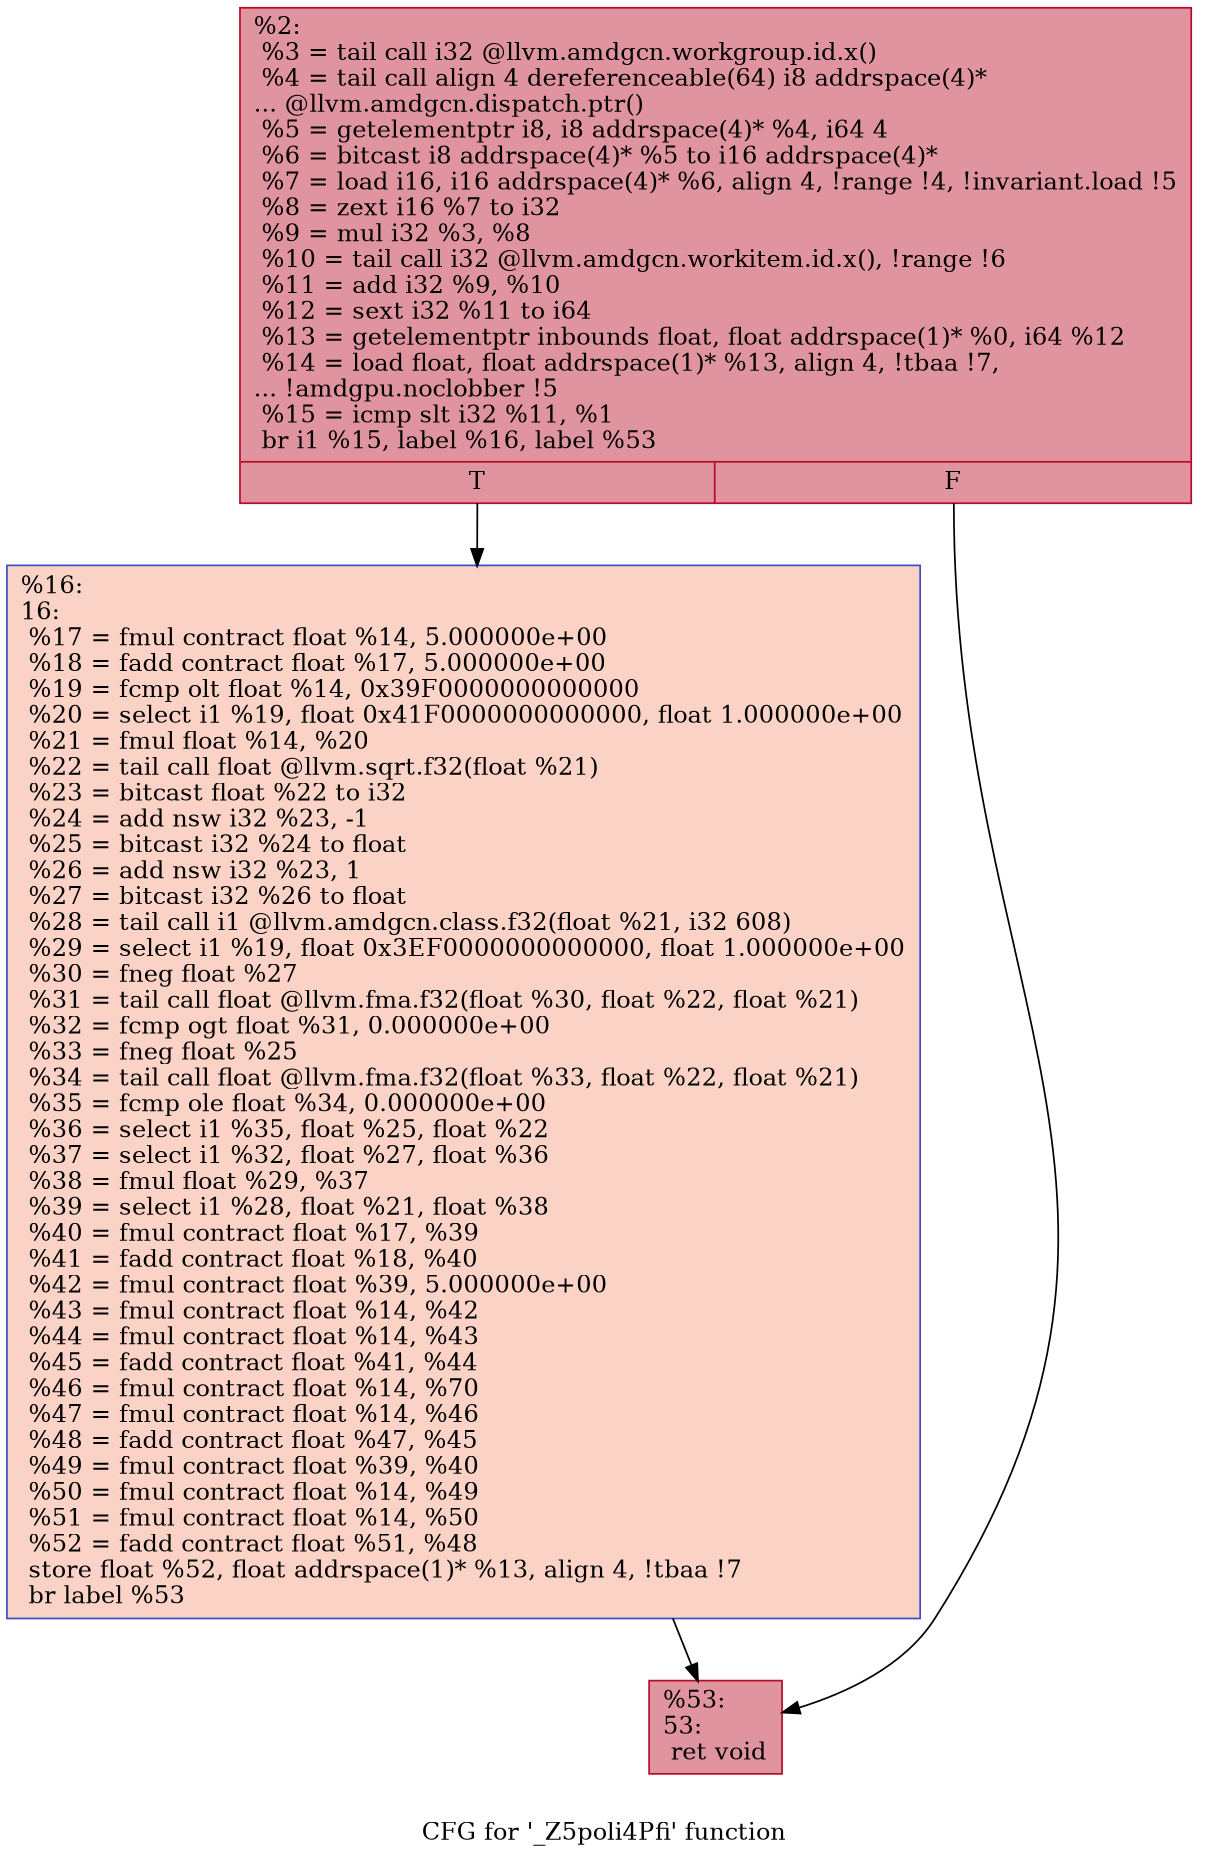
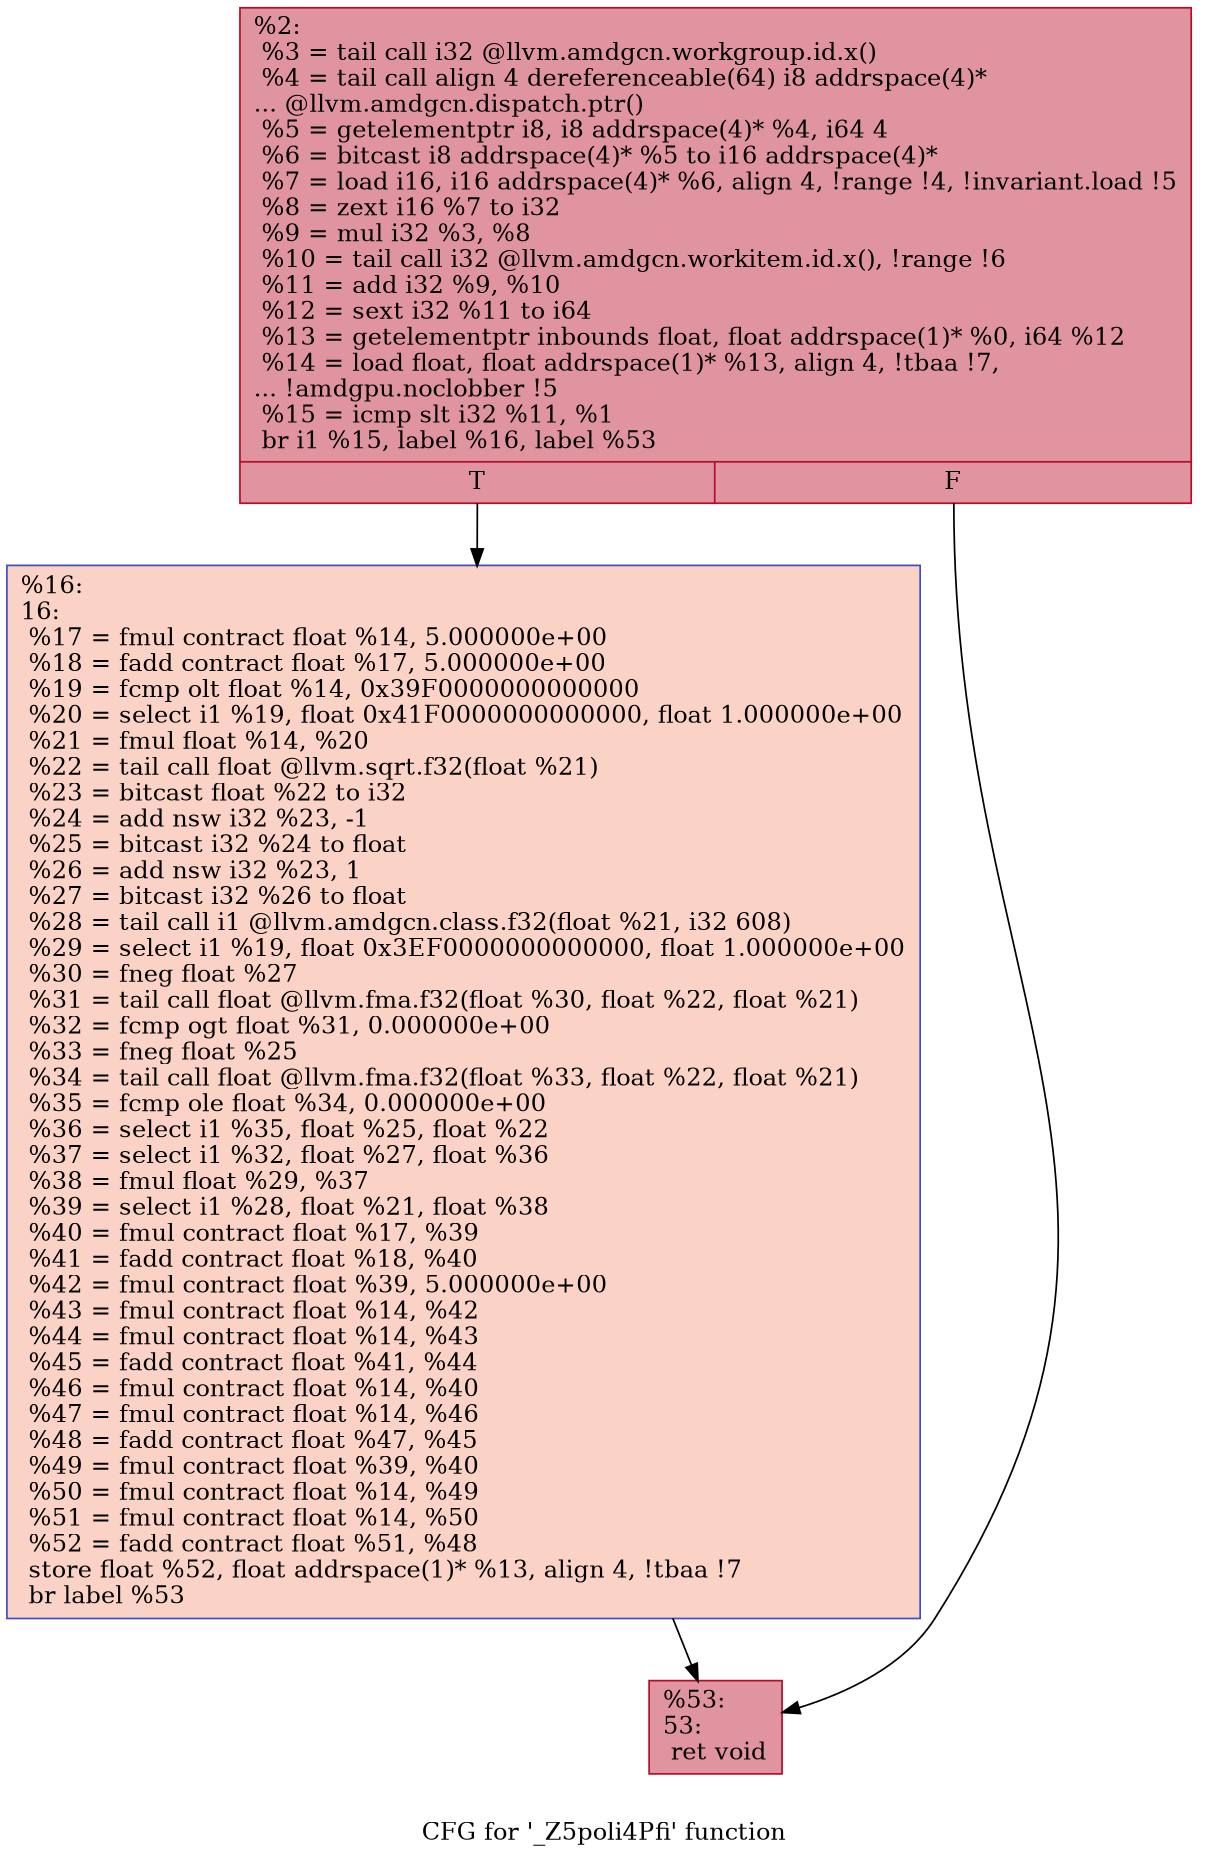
  digraph {
    label="CFG for '_Z5poli4Pfi' function"
    node [color="#b70d28ff" fillcolor="#b70d2870" shape=record style=filled]
    n1 [label="{%2:\l  %3 = tail call i32 @llvm.amdgcn.workgroup.id.x()\l  %4 = tail call align 4 dereferenceable(64) i8 addrspace(4)*\l... @llvm.amdgcn.dispatch.ptr()\l  %5 = getelementptr i8, i8 addrspace(4)* %4, i64 4\l  %6 = bitcast i8 addrspace(4)* %5 to i16 addrspace(4)*\l  %7 = load i16, i16 addrspace(4)* %6, align 4, !range !4, !invariant.load !5\l  %8 = zext i16 %7 to i32\l  %9 = mul i32 %3, %8\l  %10 = tail call i32 @llvm.amdgcn.workitem.id.x(), !range !6\l  %11 = add i32 %9, %10\l  %12 = sext i32 %11 to i64\l  %13 = getelementptr inbounds float, float addrspace(1)* %0, i64 %12\l  %14 = load float, float addrspace(1)* %13, align 4, !tbaa !7,\l... !amdgpu.noclobber !5\l  %15 = icmp slt i32 %11, %1\l  br i1 %15, label %16, label %53\l|{<s0>T|<s1>F}}"]
-   n2 [color="#3d50c3ff" fillcolor="#f59c7d70" label="{%16:\l16:                                               \l  %17 = fmul contract float %14, 5.000000e+00\l  %18 = fadd contract float %17, 5.000000e+00\l  %19 = fcmp olt float %14, 0x39F0000000000000\l  %20 = select i1 %19, float 0x41F0000000000000, float 1.000000e+00\l  %21 = fmul float %14, %20\l  %22 = tail call float @llvm.sqrt.f32(float %21)\l  %23 = bitcast float %22 to i32\l  %24 = add nsw i32 %23, -1\l  %25 = bitcast i32 %24 to float\l  %26 = add nsw i32 %23, 1\l  %27 = bitcast i32 %26 to float\l  %28 = tail call i1 @llvm.amdgcn.class.f32(float %21, i32 608)\l  %29 = select i1 %19, float 0x3EF0000000000000, float 1.000000e+00\l  %30 = fneg float %27\l  %31 = tail call float @llvm.fma.f32(float %30, float %22, float %21)\l  %32 = fcmp ogt float %31, 0.000000e+00\l  %33 = fneg float %25\l  %34 = tail call float @llvm.fma.f32(float %33, float %22, float %21)\l  %35 = fcmp ole float %34, 0.000000e+00\l  %36 = select i1 %35, float %25, float %22\l  %37 = select i1 %32, float %27, float %36\l  %38 = fmul float %29, %37\l  %39 = select i1 %28, float %21, float %38\l  %40 = fmul contract float %17, %39\l  %41 = fadd contract float %18, %40\l  %42 = fmul contract float %39, 5.000000e+00\l  %43 = fmul contract float %14, %42\l  %44 = fmul contract float %14, %43\l  %45 = fadd contract float %41, %44\l  %46 = fmul contract float %14, %70\l  %47 = fmul contract float %14, %46\l  %48 = fadd contract float %47, %45\l  %49 = fmul contract float %39, %40\l  %50 = fmul contract float %14, %49\l  %51 = fmul contract float %14, %50\l  %52 = fadd contract float %51, %48\l  store float %52, float addrspace(1)* %13, align 4, !tbaa !7\l  br label %53\l}"]
+   n2 [color="#3d50c3ff" fillcolor="#f59c7d70" label="{%16:\l16:                                               \l  %17 = fmul contract float %14, 5.000000e+00\l  %18 = fadd contract float %17, 5.000000e+00\l  %19 = fcmp olt float %14, 0x39F0000000000000\l  %20 = select i1 %19, float 0x41F0000000000000, float 1.000000e+00\l  %21 = fmul float %14, %20\l  %22 = tail call float @llvm.sqrt.f32(float %21)\l  %23 = bitcast float %22 to i32\l  %24 = add nsw i32 %23, -1\l  %25 = bitcast i32 %24 to float\l  %26 = add nsw i32 %23, 1\l  %27 = bitcast i32 %26 to float\l  %28 = tail call i1 @llvm.amdgcn.class.f32(float %21, i32 608)\l  %29 = select i1 %19, float 0x3EF0000000000000, float 1.000000e+00\l  %30 = fneg float %27\l  %31 = tail call float @llvm.fma.f32(float %30, float %22, float %21)\l  %32 = fcmp ogt float %31, 0.000000e+00\l  %33 = fneg float %25\l  %34 = tail call float @llvm.fma.f32(float %33, float %22, float %21)\l  %35 = fcmp ole float %34, 0.000000e+00\l  %36 = select i1 %35, float %25, float %22\l  %37 = select i1 %32, float %27, float %36\l  %38 = fmul float %29, %37\l  %39 = select i1 %28, float %21, float %38\l  %40 = fmul contract float %17, %39\l  %41 = fadd contract float %18, %40\l  %42 = fmul contract float %39, 5.000000e+00\l  %43 = fmul contract float %14, %42\l  %44 = fmul contract float %14, %43\l  %45 = fadd contract float %41, %44\l  %46 = fmul contract float %14, %40\l  %47 = fmul contract float %14, %46\l  %48 = fadd contract float %47, %45\l  %49 = fmul contract float %39, %40\l  %50 = fmul contract float %14, %49\l  %51 = fmul contract float %14, %50\l  %52 = fadd contract float %51, %48\l  store float %52, float addrspace(1)* %13, align 4, !tbaa !7\l  br label %53\l}"]
    n3 [label="{%53:\l53:                                               \l  ret void\l}"]
    n1 -> n2 [tailport=s0]
    n1 -> n3 [tailport=s1]
    n2 -> n3
  }
